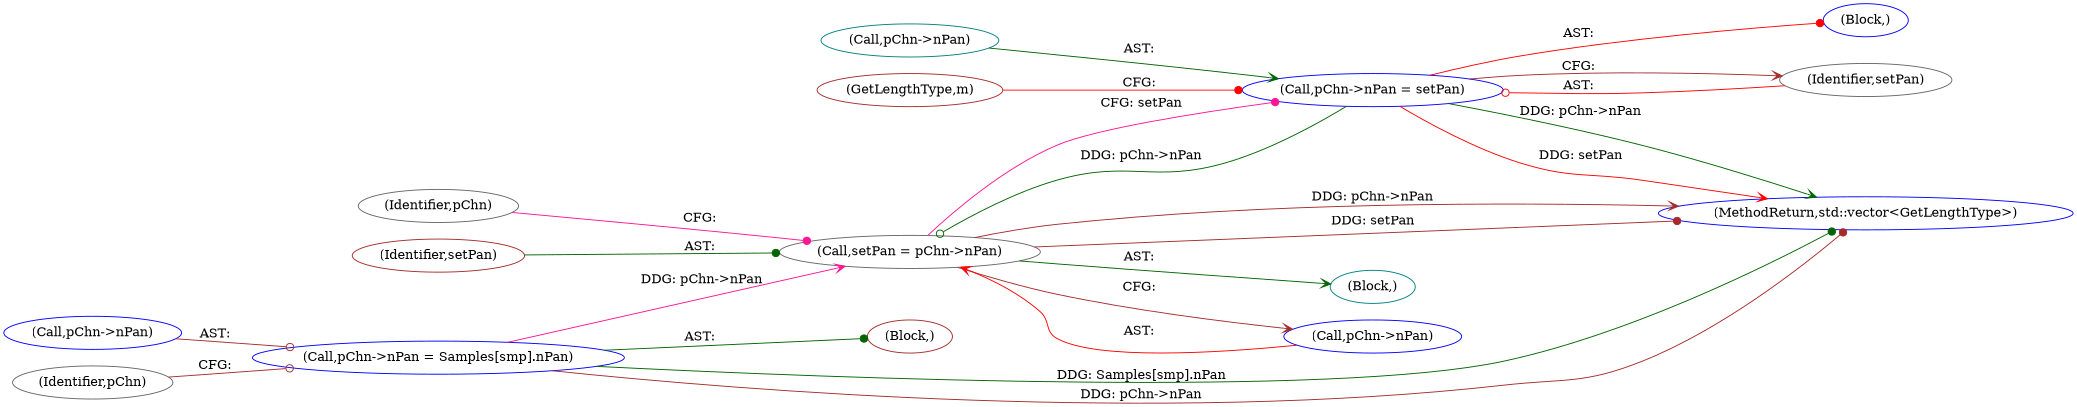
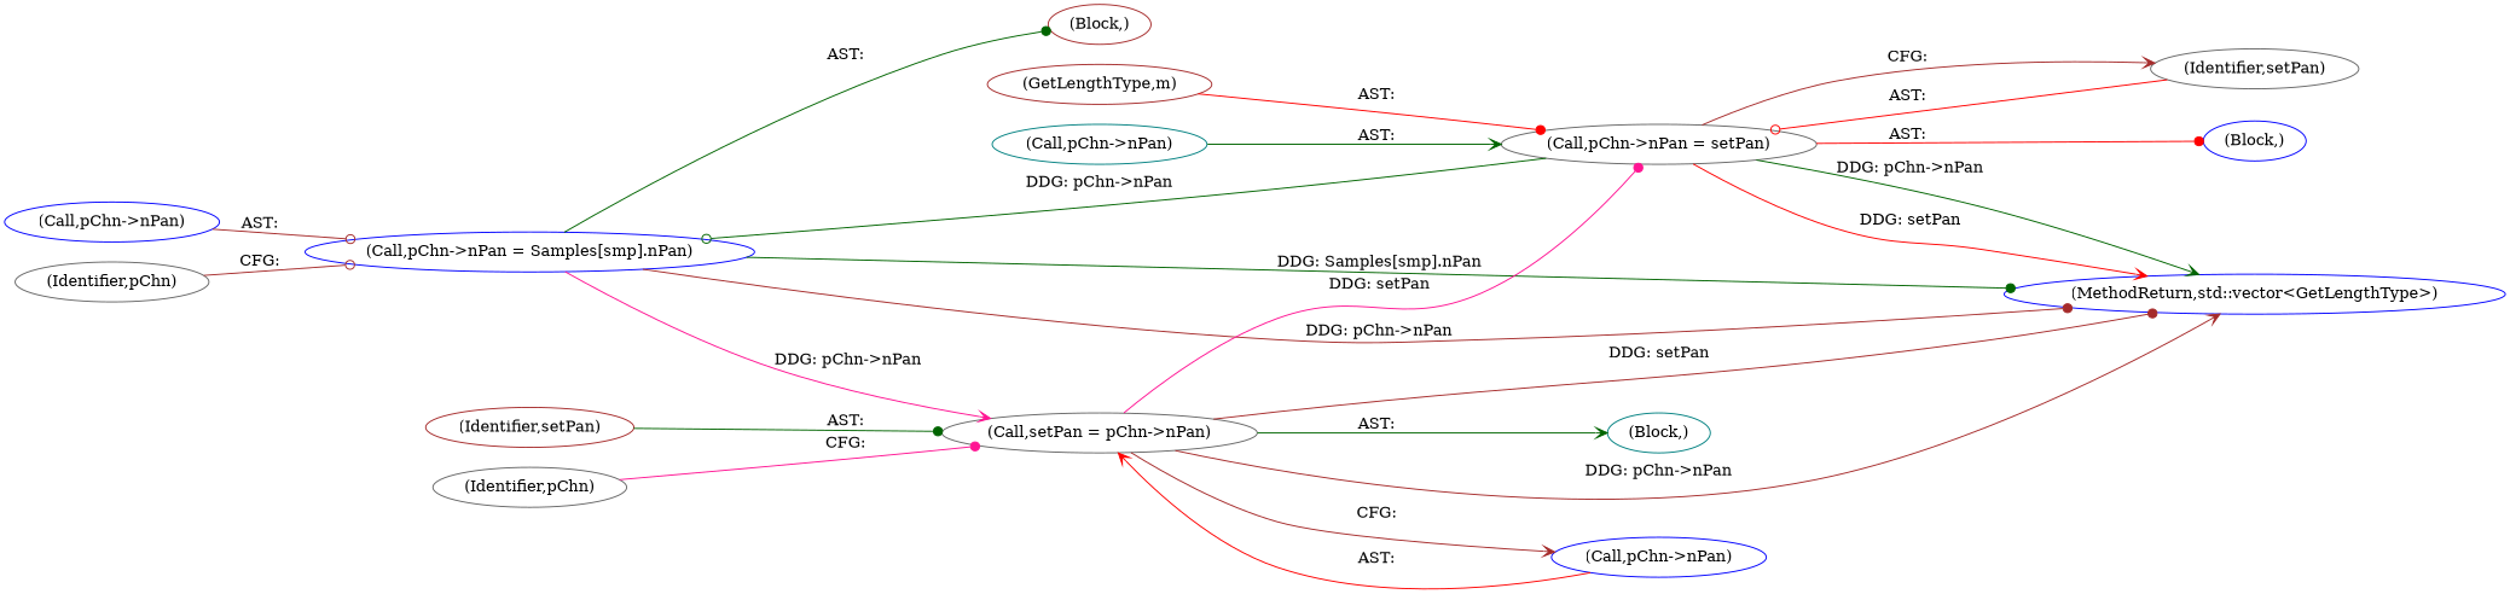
  digraph {
    rankdir=LR
    node [color=blue]
    edge [arrowhead=vee color=darkgreen]
    n1 [label="(Call,pChn->nPan = Samples[smp].nPan)"]
    n2 [color=gray40 label="(Call,setPan = pChn->nPan)"]
    n3 [color=brown label="(Block,)"]
    n4 [label="(MethodReturn,std::vector<GetLengthType>)"]
-   n5 [label="(Call,pChn->nPan = setPan)"]
+   n5 [color=gray40 label="(Call,pChn->nPan = setPan)"]
    n6 [color=teal label="(Block,)"]
    n7 [label="(Call,pChn->nPan)"]
    n8 [label="(Block,)"]
    n9 [color=gray40 label="(Identifier,setPan)"]
    n10 [color=teal label="(Call,pChn->nPan)"]
    n11 [label="(Call,pChn->nPan)"]
    n12 [color=gray40 label="(Identifier,pChn)"]
    n13 [color=brown label="(Identifier,setPan)"]
    n14 [color=brown label="(GetLengthType,m)"]
    n15 [color=gray40 label="(Identifier,pChn)"]
    n1 -> n2 [color=deeppink label="DDG: pChn->nPan"]
    n1 -> n3 [arrowhead=dot label="AST: "]
    n1 -> n4 [arrowhead=dot label="DDG: Samples[smp].nPan"]
    n1 -> n4 [arrowhead=dot color=brown label="DDG: pChn->nPan"]
    n2 -> n4 [color=brown label="DDG: pChn->nPan"]
    n2 -> n4 [arrowhead=dot color=brown label="DDG: setPan"]
-   n2 -> n5 [arrowhead=dot color=deeppink label="CFG: setPan"]
+   n2 -> n5 [arrowhead=dot color=deeppink label="DDG: setPan"]
    n2 -> n6 [label="AST: "]
    n2 -> n7 [color=brown label="CFG: "]
-   n5 -> n2 [arrowhead=odot label="DDG: pChn->nPan"]
+   n5 -> n1 [arrowhead=odot label="DDG: pChn->nPan"]
    n5 -> n4 [label="DDG: pChn->nPan"]
    n5 -> n4 [color=red label="DDG: setPan"]
    n5 -> n8 [arrowhead=dot color=red label="AST: "]
    n5 -> n9 [color=brown label="CFG: "]
    n7 -> n2 [color=red label="AST: "]
    n9 -> n5 [arrowhead=odot color=red label="AST: "]
    n10 -> n5 [label="AST: "]
    n11 -> n1 [arrowhead=odot color=brown label="AST: "]
    n12 -> n2 [arrowhead=dot color=deeppink label="CFG: "]
    n13 -> n2 [arrowhead=dot label="AST: "]
-   n14 -> n5 [arrowhead=dot color=red label="CFG: "]
+   n14 -> n5 [arrowhead=dot color=red label="AST: "]
    n15 -> n1 [arrowhead=odot color=brown label="CFG: "]
  }
